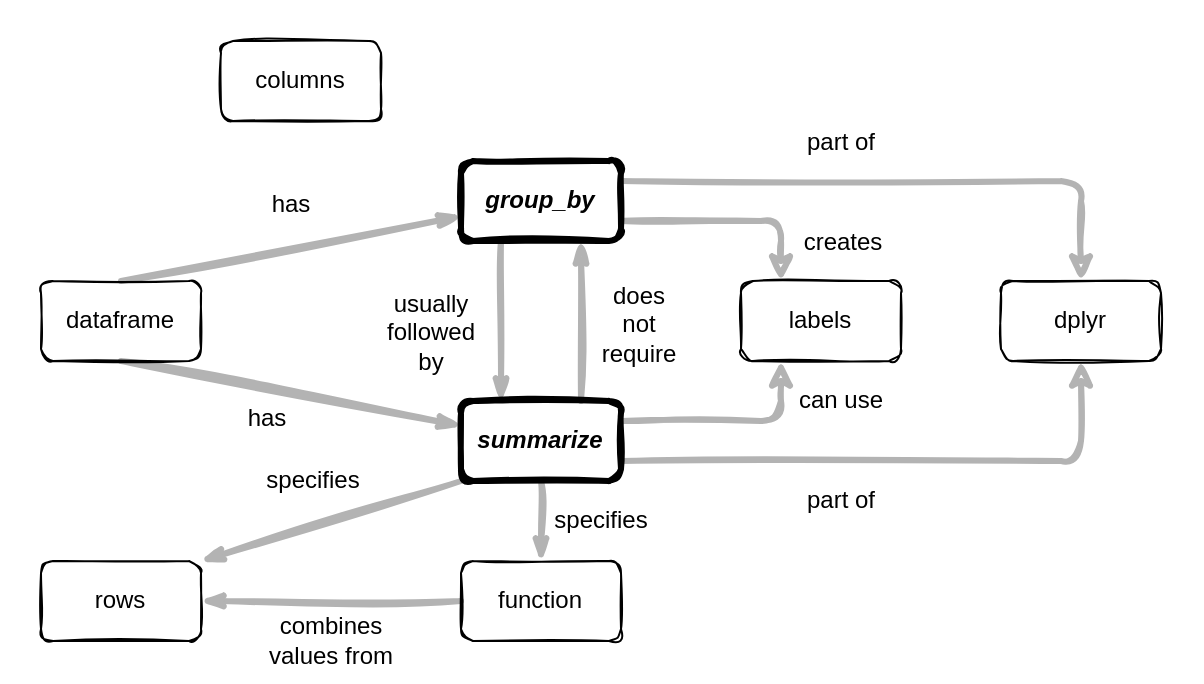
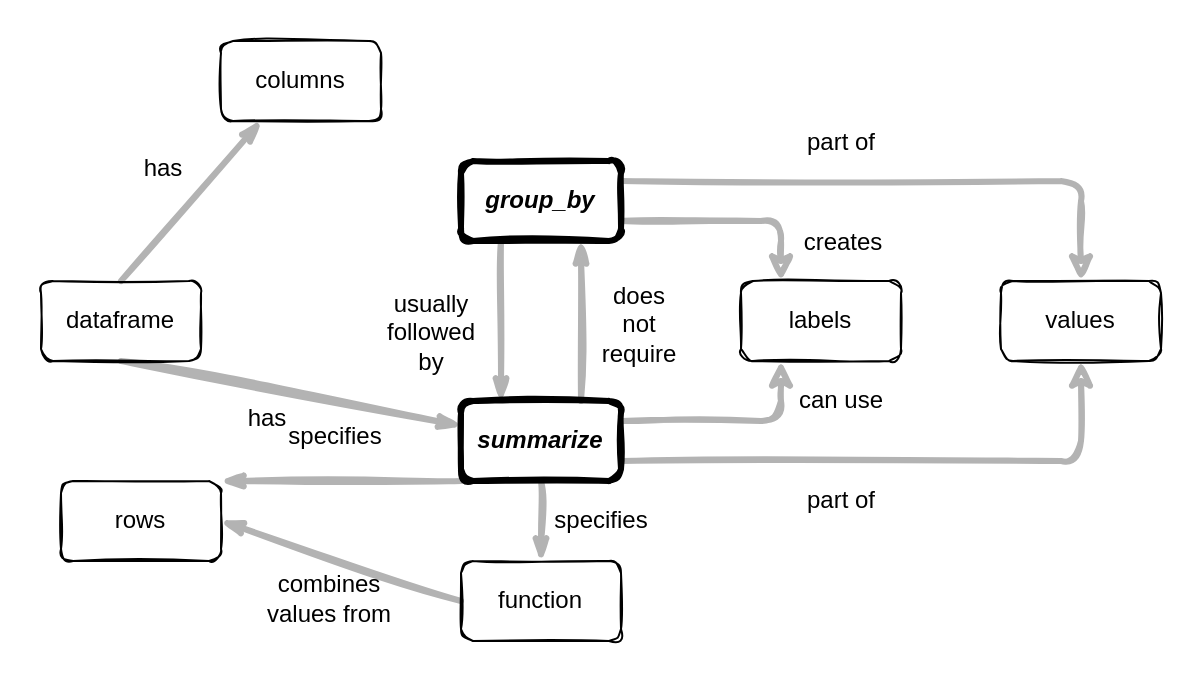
  <mxCell id="0" />
  <mxCell id="1" parent="0" />
  <mxCell id="2" value="has" style="edgeStyle=none;rounded=1;html=1;labelBackgroundColor=none;startArrow=none;startFill=0;startSize=5;endArrow=classicThin;endFill=1;endSize=5;jettySize=auto;orthogonalLoop=1;strokeColor=#B3B3B3;strokeWidth=3;fontFamily=Helvetica;fontSize=12;exitX=0.5;exitY=1;exitDx=0;exitDy=0;verticalAlign=middle;sketch=1;" parent="1" source="16" target="23" edge="1"><mxGeometry x="-0.108" y="-15" relative="1" as="geometry"><mxPoint as="offset" /></mxGeometry></mxCell>
- <mxCell id="3" value="has" style="edgeStyle=none;rounded=1;html=1;labelBackgroundColor=none;startArrow=none;startFill=0;startSize=5;endArrow=classicThin;endFill=1;endSize=5;jettySize=auto;orthogonalLoop=1;strokeColor=#B3B3B3;strokeWidth=3;fontFamily=Helvetica;fontSize=12;exitX=0.5;exitY=0;exitDx=0;exitDy=0;verticalAlign=middle;sketch=1;" parent="1" source="16" target="19" edge="1"><mxGeometry x="0.046" y="21" relative="1" as="geometry"><mxPoint x="285.498" y="-27.347" as="sourcePoint" /><mxPoint x="202.111" y="36.137" as="targetPoint" /><mxPoint as="offset" /></mxGeometry></mxCell>
+ <mxCell id="3" value="has" style="edgeStyle=none;rounded=1;html=1;labelBackgroundColor=none;startArrow=none;startFill=0;startSize=5;endArrow=classicThin;endFill=1;endSize=5;jettySize=auto;orthogonalLoop=1;strokeColor=#B3B3B3;strokeWidth=3;fontFamily=Helvetica;fontSize=12;exitX=0.5;exitY=0;exitDx=0;exitDy=0;entryX=0.25;entryY=1;entryDx=0;entryDy=0;verticalAlign=middle;sketch=1;" parent="1" source="16" target="18" edge="1"><mxGeometry x="0.046" y="21" relative="1" as="geometry"><mxPoint x="285.498" y="-27.347" as="sourcePoint" /><mxPoint x="202.111" y="36.137" as="targetPoint" /><mxPoint as="offset" /></mxGeometry></mxCell>
  <mxCell id="4" style="edgeStyle=orthogonalEdgeStyle;rounded=0;orthogonalLoop=1;jettySize=auto;html=1;exitX=0.5;exitY=1;exitDx=0;exitDy=0;strokeWidth=3;fontSize=12;fontFamily=Helvetica;sketch=1;labelBackgroundColor=none;" parent="1" source="16" target="16" edge="1"><mxGeometry relative="1" as="geometry" /></mxCell>
  <mxCell id="5" value="" style="endArrow=classic;html=1;strokeWidth=3;strokeColor=#B3B3B3;exitX=1;exitY=0.75;exitDx=0;exitDy=0;verticalAlign=middle;fontSize=12;labelBackgroundColor=none;fontFamily=Helvetica;entryX=0.25;entryY=0;entryDx=0;entryDy=0;sketch=1;" parent="1" source="19" target="20" edge="1"><mxGeometry x="0.103" y="-17" width="50" height="50" relative="1" as="geometry"><mxPoint x="310" y="170" as="sourcePoint" /><mxPoint x="390" y="10" as="targetPoint" /><Array as="points"><mxPoint x="390" y="110" /></Array><mxPoint as="offset" /></mxGeometry></mxCell>
  <mxCell id="6" value="&lt;span style=&quot;font-size: 12px&quot;&gt;creates&lt;/span&gt;" style="edgeLabel;html=1;align=center;verticalAlign=middle;resizable=0;points=[];sketch=1;labelBackgroundColor=none;" parent="5" vertex="1" connectable="0"><mxGeometry x="0.017" relative="1" as="geometry"><mxPoint x="54" y="10" as="offset" /></mxGeometry></mxCell>
  <mxCell id="7" value="can use" style="endArrow=classic;html=1;strokeWidth=3;strokeColor=#B3B3B3;exitX=1;exitY=0.25;exitDx=0;exitDy=0;verticalAlign=middle;fontSize=12;labelBackgroundColor=none;fontFamily=Helvetica;entryX=0.25;entryY=1;entryDx=0;entryDy=0;sketch=1;" parent="1" source="23" target="20" edge="1"><mxGeometry x="0.455" y="32" width="50" height="50" relative="1" as="geometry"><mxPoint x="307.04" y="98" as="sourcePoint" /><mxPoint x="390" y="30" as="targetPoint" /><Array as="points"><mxPoint x="390" y="210" /></Array><mxPoint x="62" y="-10" as="offset" /></mxGeometry></mxCell>
  <mxCell id="8" value="usually&lt;br&gt;followed&lt;br&gt;by" style="edgeStyle=none;rounded=1;html=1;labelBackgroundColor=none;startArrow=none;startFill=0;startSize=5;endArrow=classicThin;endFill=1;endSize=5;jettySize=auto;orthogonalLoop=1;strokeColor=#B3B3B3;strokeWidth=3;fontFamily=Helvetica;fontSize=12;exitX=0.25;exitY=1;exitDx=0;exitDy=0;entryX=0.25;entryY=0;entryDx=0;entryDy=0;verticalAlign=middle;sketch=1;" parent="1" source="19" target="23" edge="1"><mxGeometry x="0.143" y="-35" relative="1" as="geometry"><mxPoint as="offset" /><mxPoint x="100" y="140" as="sourcePoint" /><mxPoint x="150" y="353.5" as="targetPoint" /></mxGeometry></mxCell>
  <mxCell id="9" value="does&lt;br&gt;not&lt;br&gt;require" style="edgeStyle=none;rounded=1;html=1;labelBackgroundColor=none;startArrow=none;startFill=0;startSize=5;endArrow=classicThin;endFill=1;endSize=5;jettySize=auto;orthogonalLoop=1;strokeColor=#B3B3B3;strokeWidth=3;fontFamily=Helvetica;fontSize=12;exitX=0.75;exitY=0;exitDx=0;exitDy=0;entryX=0.75;entryY=1;entryDx=0;entryDy=0;verticalAlign=middle;sketch=1;" parent="1" source="23" target="19" edge="1"><mxGeometry x="-0.061" y="-29" relative="1" as="geometry"><mxPoint x="260" y="100" as="sourcePoint" /><mxPoint x="190" y="10" as="targetPoint" /><mxPoint as="offset" /></mxGeometry></mxCell>
  <mxCell id="10" value="specifies" style="edgeStyle=none;rounded=1;html=1;labelBackgroundColor=none;startArrow=none;startFill=0;startSize=5;endArrow=classicThin;endFill=1;endSize=5;jettySize=auto;orthogonalLoop=1;strokeColor=#B3B3B3;strokeWidth=3;fontFamily=Helvetica;fontSize=12;exitX=0.5;exitY=1;exitDx=0;exitDy=0;entryX=0.5;entryY=0;entryDx=0;entryDy=0;verticalAlign=middle;sketch=1;" parent="1" source="23" target="21" edge="1"><mxGeometry y="30" relative="1" as="geometry"><mxPoint as="offset" /><mxPoint x="260" y="140" as="sourcePoint" /><mxPoint x="260" y="210" as="targetPoint" /></mxGeometry></mxCell>
  <mxCell id="11" value="combines&lt;br&gt;values from" style="edgeStyle=none;rounded=1;html=1;labelBackgroundColor=none;startArrow=none;startFill=0;startSize=5;endArrow=classicThin;endFill=1;endSize=5;jettySize=auto;orthogonalLoop=1;strokeColor=#B3B3B3;strokeWidth=3;fontFamily=Helvetica;fontSize=12;exitX=0;exitY=0.5;exitDx=0;exitDy=0;entryX=1;entryY=0.5;entryDx=0;entryDy=0;verticalAlign=middle;sketch=1;" parent="1" source="21" target="17" edge="1"><mxGeometry y="20" relative="1" as="geometry"><mxPoint x="260" y="100" as="sourcePoint" /><mxPoint x="190" y="10" as="targetPoint" /><mxPoint as="offset" /></mxGeometry></mxCell>
  <mxCell id="12" value="" style="endArrow=classic;html=1;strokeWidth=3;strokeColor=#B3B3B3;exitX=1;exitY=0.25;exitDx=0;exitDy=0;verticalAlign=middle;fontSize=12;labelBackgroundColor=none;fontFamily=Helvetica;entryX=0.5;entryY=0;entryDx=0;entryDy=0;sketch=1;" parent="1" source="19" target="22" edge="1"><mxGeometry x="0.103" y="-17" width="50" height="50" relative="1" as="geometry"><mxPoint x="320" y="120" as="sourcePoint" /><mxPoint x="400" y="150" as="targetPoint" /><Array as="points"><mxPoint x="540" y="90" /></Array><mxPoint as="offset" /></mxGeometry></mxCell>
  <mxCell id="13" value="&lt;span style=&quot;font-size: 12px&quot;&gt;part of&lt;/span&gt;" style="edgeLabel;html=1;align=center;verticalAlign=middle;resizable=0;points=[];sketch=1;labelBackgroundColor=none;" parent="12" vertex="1" connectable="0"><mxGeometry x="0.017" relative="1" as="geometry"><mxPoint x="-33" y="-20" as="offset" /></mxGeometry></mxCell>
  <mxCell id="14" value="part of" style="endArrow=classic;html=1;strokeWidth=3;strokeColor=#B3B3B3;exitX=1;exitY=0.75;exitDx=0;exitDy=0;verticalAlign=middle;fontSize=12;labelBackgroundColor=none;fontFamily=Helvetica;entryX=0.5;entryY=1;entryDx=0;entryDy=0;sketch=1;" parent="1" source="23" target="22" edge="1"><mxGeometry x="-0.214" y="-20" width="50" height="50" relative="1" as="geometry"><mxPoint x="320" y="220" as="sourcePoint" /><mxPoint x="400" y="190" as="targetPoint" /><Array as="points"><mxPoint x="540" y="230" /></Array><mxPoint as="offset" /></mxGeometry></mxCell>
  <mxCell id="15" value="specifies" style="edgeStyle=none;rounded=1;html=1;labelBackgroundColor=none;startArrow=none;startFill=0;startSize=5;endArrow=classicThin;endFill=1;endSize=5;jettySize=auto;orthogonalLoop=1;strokeColor=#B3B3B3;strokeWidth=3;fontFamily=Helvetica;fontSize=12;exitX=0;exitY=1;exitDx=0;exitDy=0;entryX=1;entryY=0;entryDx=0;entryDy=0;verticalAlign=middle;sketch=1;" parent="1" source="23" target="17" edge="1"><mxGeometry x="0.05" y="-22" relative="1" as="geometry"><mxPoint as="offset" /><mxPoint x="280" y="250" as="sourcePoint" /><mxPoint x="240" y="290" as="targetPoint" /></mxGeometry></mxCell>
  <mxCell id="16" value="dataframe" style="rounded=1;whiteSpace=wrap;html=1;fontSize=12;fontFamily=Helvetica;fillColor=none;sketch=1;labelBackgroundColor=none;" parent="1" vertex="1"><mxGeometry x="20" y="140" width="80" height="40" as="geometry" /></mxCell>
- <mxCell id="17" value="rows" style="rounded=1;whiteSpace=wrap;html=1;fontSize=12;fontFamily=Helvetica;fillColor=none;sketch=1;labelBackgroundColor=none;" parent="1" vertex="1"><mxGeometry x="20" y="280" width="80" height="40" as="geometry" /></mxCell>
+ <mxCell id="17" value="rows" style="rounded=1;whiteSpace=wrap;html=1;fontSize=12;fontFamily=Helvetica;fillColor=none;sketch=1;labelBackgroundColor=none;" parent="1" vertex="1"><mxGeometry x="30" y="240" width="80" height="40" as="geometry" /></mxCell>
  <mxCell id="18" value="columns" style="rounded=1;whiteSpace=wrap;html=1;fontSize=12;fontFamily=Helvetica;fillColor=none;sketch=1;labelBackgroundColor=none;" parent="1" vertex="1"><mxGeometry x="110" y="20" width="80" height="40" as="geometry" /></mxCell>
  <mxCell id="19" value="&lt;b style=&quot;font-size: 12px&quot;&gt;&lt;i style=&quot;font-size: 12px&quot;&gt;group_by&lt;/i&gt;&lt;/b&gt;" style="rounded=1;whiteSpace=wrap;html=1;strokeWidth=3;fontSize=12;fontFamily=Helvetica;fillColor=none;sketch=1;labelBackgroundColor=none;" parent="1" vertex="1"><mxGeometry x="230" y="80" width="80" height="40" as="geometry" /></mxCell>
  <mxCell id="20" value="labels" style="rounded=1;whiteSpace=wrap;html=1;fontSize=12;fontFamily=Helvetica;fillColor=none;sketch=1;labelBackgroundColor=none;" parent="1" vertex="1"><mxGeometry x="370" y="140" width="80" height="40" as="geometry" /></mxCell>
  <mxCell id="21" value="function" style="rounded=1;whiteSpace=wrap;html=1;fontSize=12;fontFamily=Helvetica;fillColor=none;sketch=1;labelBackgroundColor=none;" parent="1" vertex="1"><mxGeometry x="230" y="280" width="80" height="40" as="geometry" /></mxCell>
- <mxCell id="22" value="dplyr" style="rounded=1;whiteSpace=wrap;html=1;fontSize=12;fontFamily=Helvetica;fillColor=none;sketch=1;labelBackgroundColor=none;" parent="1" vertex="1"><mxGeometry x="500" y="140" width="80" height="40" as="geometry" /></mxCell>
+ <mxCell id="22" value="values" style="rounded=1;whiteSpace=wrap;html=1;fontSize=12;fontFamily=Helvetica;fillColor=none;sketch=1;labelBackgroundColor=none;" parent="1" vertex="1"><mxGeometry x="500" y="140" width="80" height="40" as="geometry" /></mxCell>
  <mxCell id="23" value="&lt;b style=&quot;font-size: 12px&quot;&gt;&lt;i style=&quot;font-size: 12px&quot;&gt;summarize&lt;/i&gt;&lt;/b&gt;" style="rounded=1;whiteSpace=wrap;html=1;strokeWidth=3;fontSize=12;fontFamily=Helvetica;fillColor=none;sketch=1;labelBackgroundColor=none;" parent="1" vertex="1"><mxGeometry x="230" y="200" width="80" height="40" as="geometry" /></mxCell>
